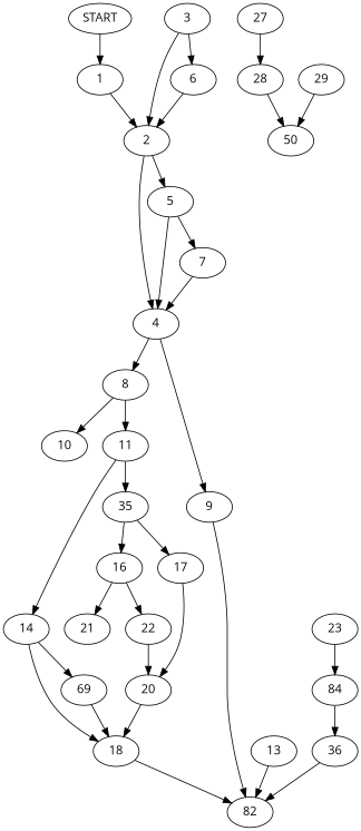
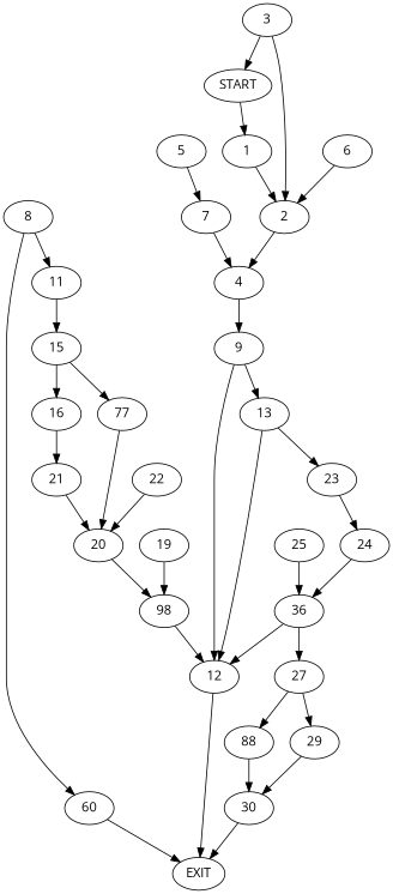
  digraph {
    fontname="Open Sans"
    node [fontname="Open Sans"]
    edge [fontname="Open Sans"]
    n1 [label=START]
    1
    2
+   n4 [label=EXIT]
    4
    5
    3
    6
    8
    9
    7
-   10
+   10 [label=60]
    11
-   12 [label=82]
+   12
    13
-   14
-   15 [label=35]
+   15
    23
-   18
-   19 [label=69]
+   18 [label=98]
+   19
    16
-   17
-   24 [label=84]
+   17 [label=77]
+   24
    21
    22
    20
    n27 [label=36]
+   25
    27
-   28
+   28 [label=88]
    29
-   30 [label=50]
+   30
    n1 -> 1
    1 -> 2
    2 -> 4
-   2 -> 5
-   4 -> 8
    4 -> 9
-   5 -> 4
    5 -> 7
    3 -> 2
-   3 -> 6
+   3 -> n1
    6 -> 2
    8 -> 10
    8 -> 11
    9 -> 12
+   9 -> 13
    7 -> 4
-   11 -> 14
+   10 -> n4
    11 -> 15
+   12 -> n4
    13 -> 12
-   14 -> 18
-   14 -> 19
+   13 -> 23
    15 -> 16
    15 -> 17
    23 -> 24
    18 -> 12
    19 -> 18
    16 -> 21
-   16 -> 22
    17 -> 20
    24 -> n27
+   21 -> 20
    22 -> 20
    20 -> 18
    n27 -> 12
+   n27 -> 27
+   25 -> n27
    27 -> 28
+   27 -> 29
    28 -> 30
    29 -> 30
+   30 -> n4
  }
